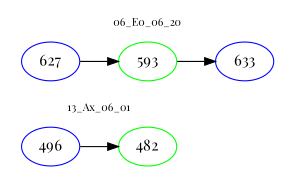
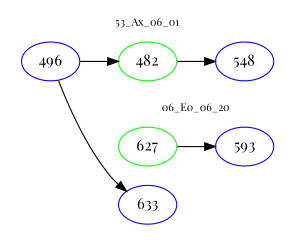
  digraph {
    fontname="Playfair Display"
    rankdir=LR
    node [color=blue fontname="Playfair Display"]
    edge [color=black fontname="Playfair Display"]
    n1 [label=496]
    n2 [color=green label=482]
-   n4 [label=627]
-   n5 [color=green label=593]
+   n3 [label=548]
+   n4 [color=green label=627]
+   n5 [label=593]
    n6 [label=633]
    subgraph cluster_1 {
      color=white
      fontsize=10
-     label="13_Ax_06_01"
+     label="53_Ax_06_01"
      n1
      n2
+     n3
    }
    subgraph cluster_2 {
      color=white
      fontsize=10
      label="06_E0_06_20"
      n4
      n5
      n6
    }
    n1 -> n2
+   n2 -> n3
    n4 -> n5
-   n5 -> n6
+   n1 -> n6
  }
